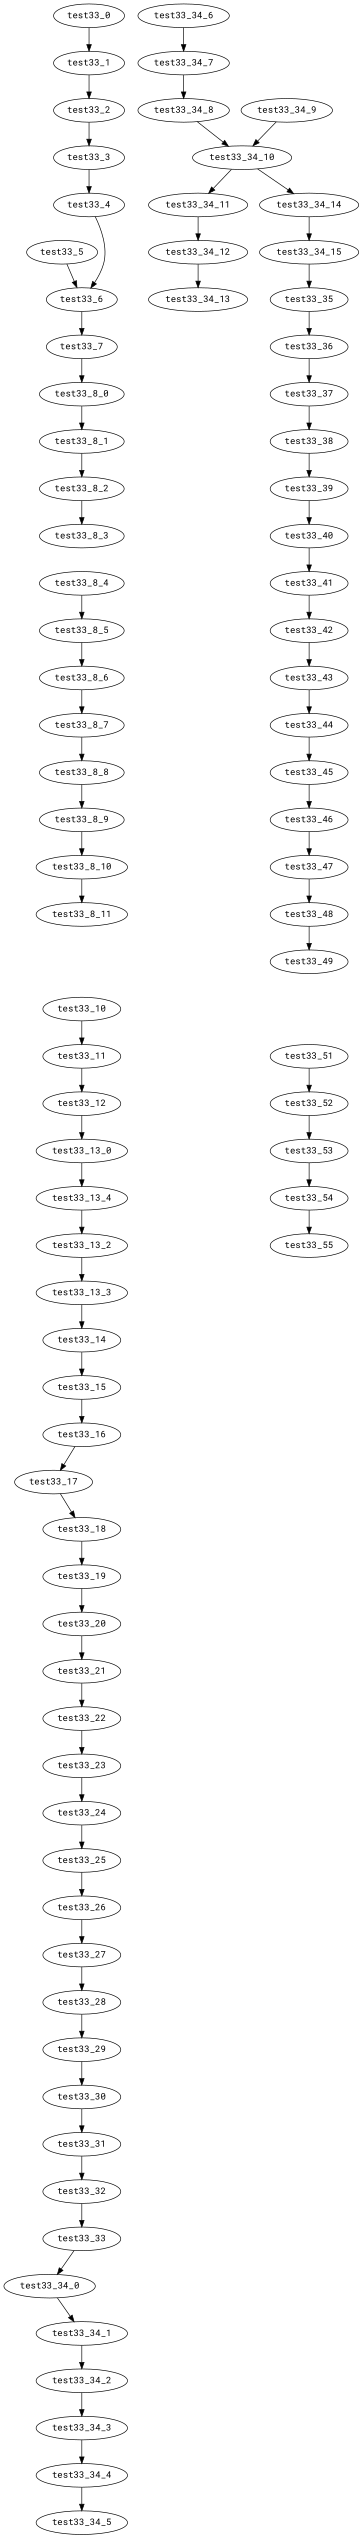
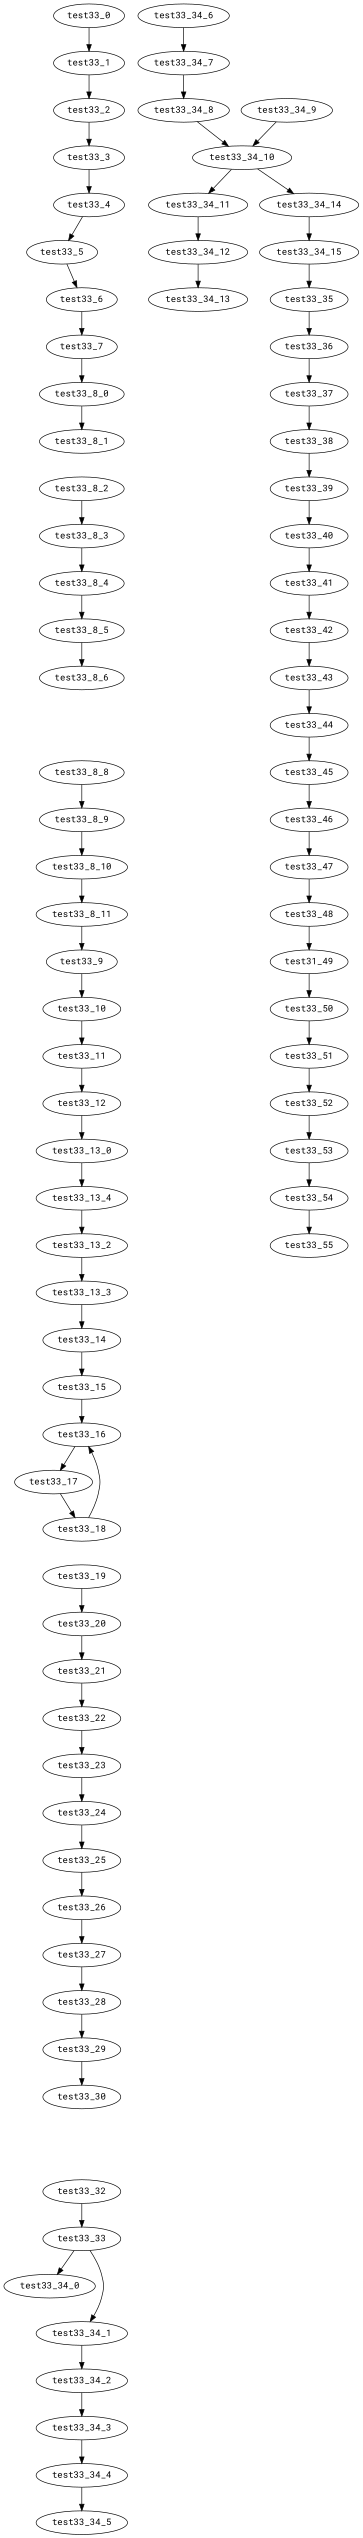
  digraph {
    fontname="Roboto Mono"
    node [fontname="Roboto Mono"]
    edge [fontname="Roboto Mono"]
    test33_0
    test33_1
    test33_2
    test33_3
    test33_4
    test33_5
    test33_6
    test33_7
    test33_8_0
    test33_8_1
    test33_8_2
    test33_8_3
    test33_8_4
    test33_8_5
    test33_8_6
-   test33_8_7
    test33_8_8
    test33_8_9
    test33_8_10
    test33_8_11
+   test33_9
    test33_10
    test33_11
    test33_12
    test33_13_0
    n26 [label=test33_13_4]
    test33_13_2
    test33_13_3
    test33_14
    test33_15
    test33_16
    test33_17
    test33_18
    test33_19
    test33_20
    test33_21
    test33_22
    test33_23
    test33_24
    test33_25
    test33_26
    test33_27
    test33_28
    test33_29
    test33_30
-   test33_31
    test33_32
    test33_33
    test33_34_0
    test33_34_1
    test33_34_2
    test33_34_3
    test33_34_4
    test33_34_5
    test33_34_6
    test33_34_7
    test33_34_8
    test33_34_10
    test33_34_9
    test33_34_11
    test33_34_14
    test33_34_12
    test33_34_13
    test33_34_15
    test33_35
    test33_36
    test33_37
    test33_38
    test33_39
    test33_40
    test33_41
    test33_42
    test33_43
    test33_44
    test33_45
    test33_46
    test33_47
    test33_48
-   test33_49
+   test33_49 [label=test31_49]
+   test33_50
    test33_51
    test33_52
    test33_53
    test33_54
    test33_55
    test33_0 -> test33_1
    test33_1 -> test33_2
    test33_2 -> test33_3
    test33_3 -> test33_4
-   test33_4 -> test33_6
+   test33_4 -> test33_5
    test33_5 -> test33_6
    test33_6 -> test33_7
    test33_7 -> test33_8_0
    test33_8_0 -> test33_8_1
-   test33_8_1 -> test33_8_2
    test33_8_2 -> test33_8_3
+   test33_8_3 -> test33_8_4
    test33_8_4 -> test33_8_5
    test33_8_5 -> test33_8_6
-   test33_8_6 -> test33_8_7
-   test33_8_7 -> test33_8_8
    test33_8_8 -> test33_8_9
    test33_8_9 -> test33_8_10
    test33_8_10 -> test33_8_11
+   test33_8_11 -> test33_9
+   test33_9 -> test33_10
    test33_10 -> test33_11
    test33_11 -> test33_12
    test33_12 -> test33_13_0
    test33_13_0 -> n26
    n26 -> test33_13_2
    test33_13_2 -> test33_13_3
    test33_13_3 -> test33_14
    test33_14 -> test33_15
    test33_15 -> test33_16
    test33_16 -> test33_17
    test33_17 -> test33_18
-   test33_18 -> test33_19
+   test33_18 -> test33_16
    test33_19 -> test33_20
    test33_20 -> test33_21
    test33_21 -> test33_22
    test33_22 -> test33_23
    test33_23 -> test33_24
    test33_24 -> test33_25
    test33_25 -> test33_26
    test33_26 -> test33_27
    test33_27 -> test33_28
    test33_28 -> test33_29
    test33_29 -> test33_30
-   test33_30 -> test33_31
-   test33_31 -> test33_32
    test33_32 -> test33_33
    test33_33 -> test33_34_0
-   test33_34_0 -> test33_34_1
+   test33_33 -> test33_34_1
    test33_34_1 -> test33_34_2
    test33_34_2 -> test33_34_3
    test33_34_3 -> test33_34_4
    test33_34_4 -> test33_34_5
    test33_34_6 -> test33_34_7
    test33_34_7 -> test33_34_8
    test33_34_8 -> test33_34_10
    test33_34_10 -> test33_34_11
    test33_34_10 -> test33_34_14
    test33_34_9 -> test33_34_10
    test33_34_11 -> test33_34_12
    test33_34_14 -> test33_34_15
    test33_34_12 -> test33_34_13
    test33_34_15 -> test33_35
    test33_35 -> test33_36
    test33_36 -> test33_37
    test33_37 -> test33_38
    test33_38 -> test33_39
    test33_39 -> test33_40
    test33_40 -> test33_41
    test33_41 -> test33_42
    test33_42 -> test33_43
    test33_43 -> test33_44
    test33_44 -> test33_45
    test33_45 -> test33_46
    test33_46 -> test33_47
    test33_47 -> test33_48
    test33_48 -> test33_49
+   test33_49 -> test33_50
+   test33_50 -> test33_51
    test33_51 -> test33_52
    test33_52 -> test33_53
    test33_53 -> test33_54
    test33_54 -> test33_55
  }
